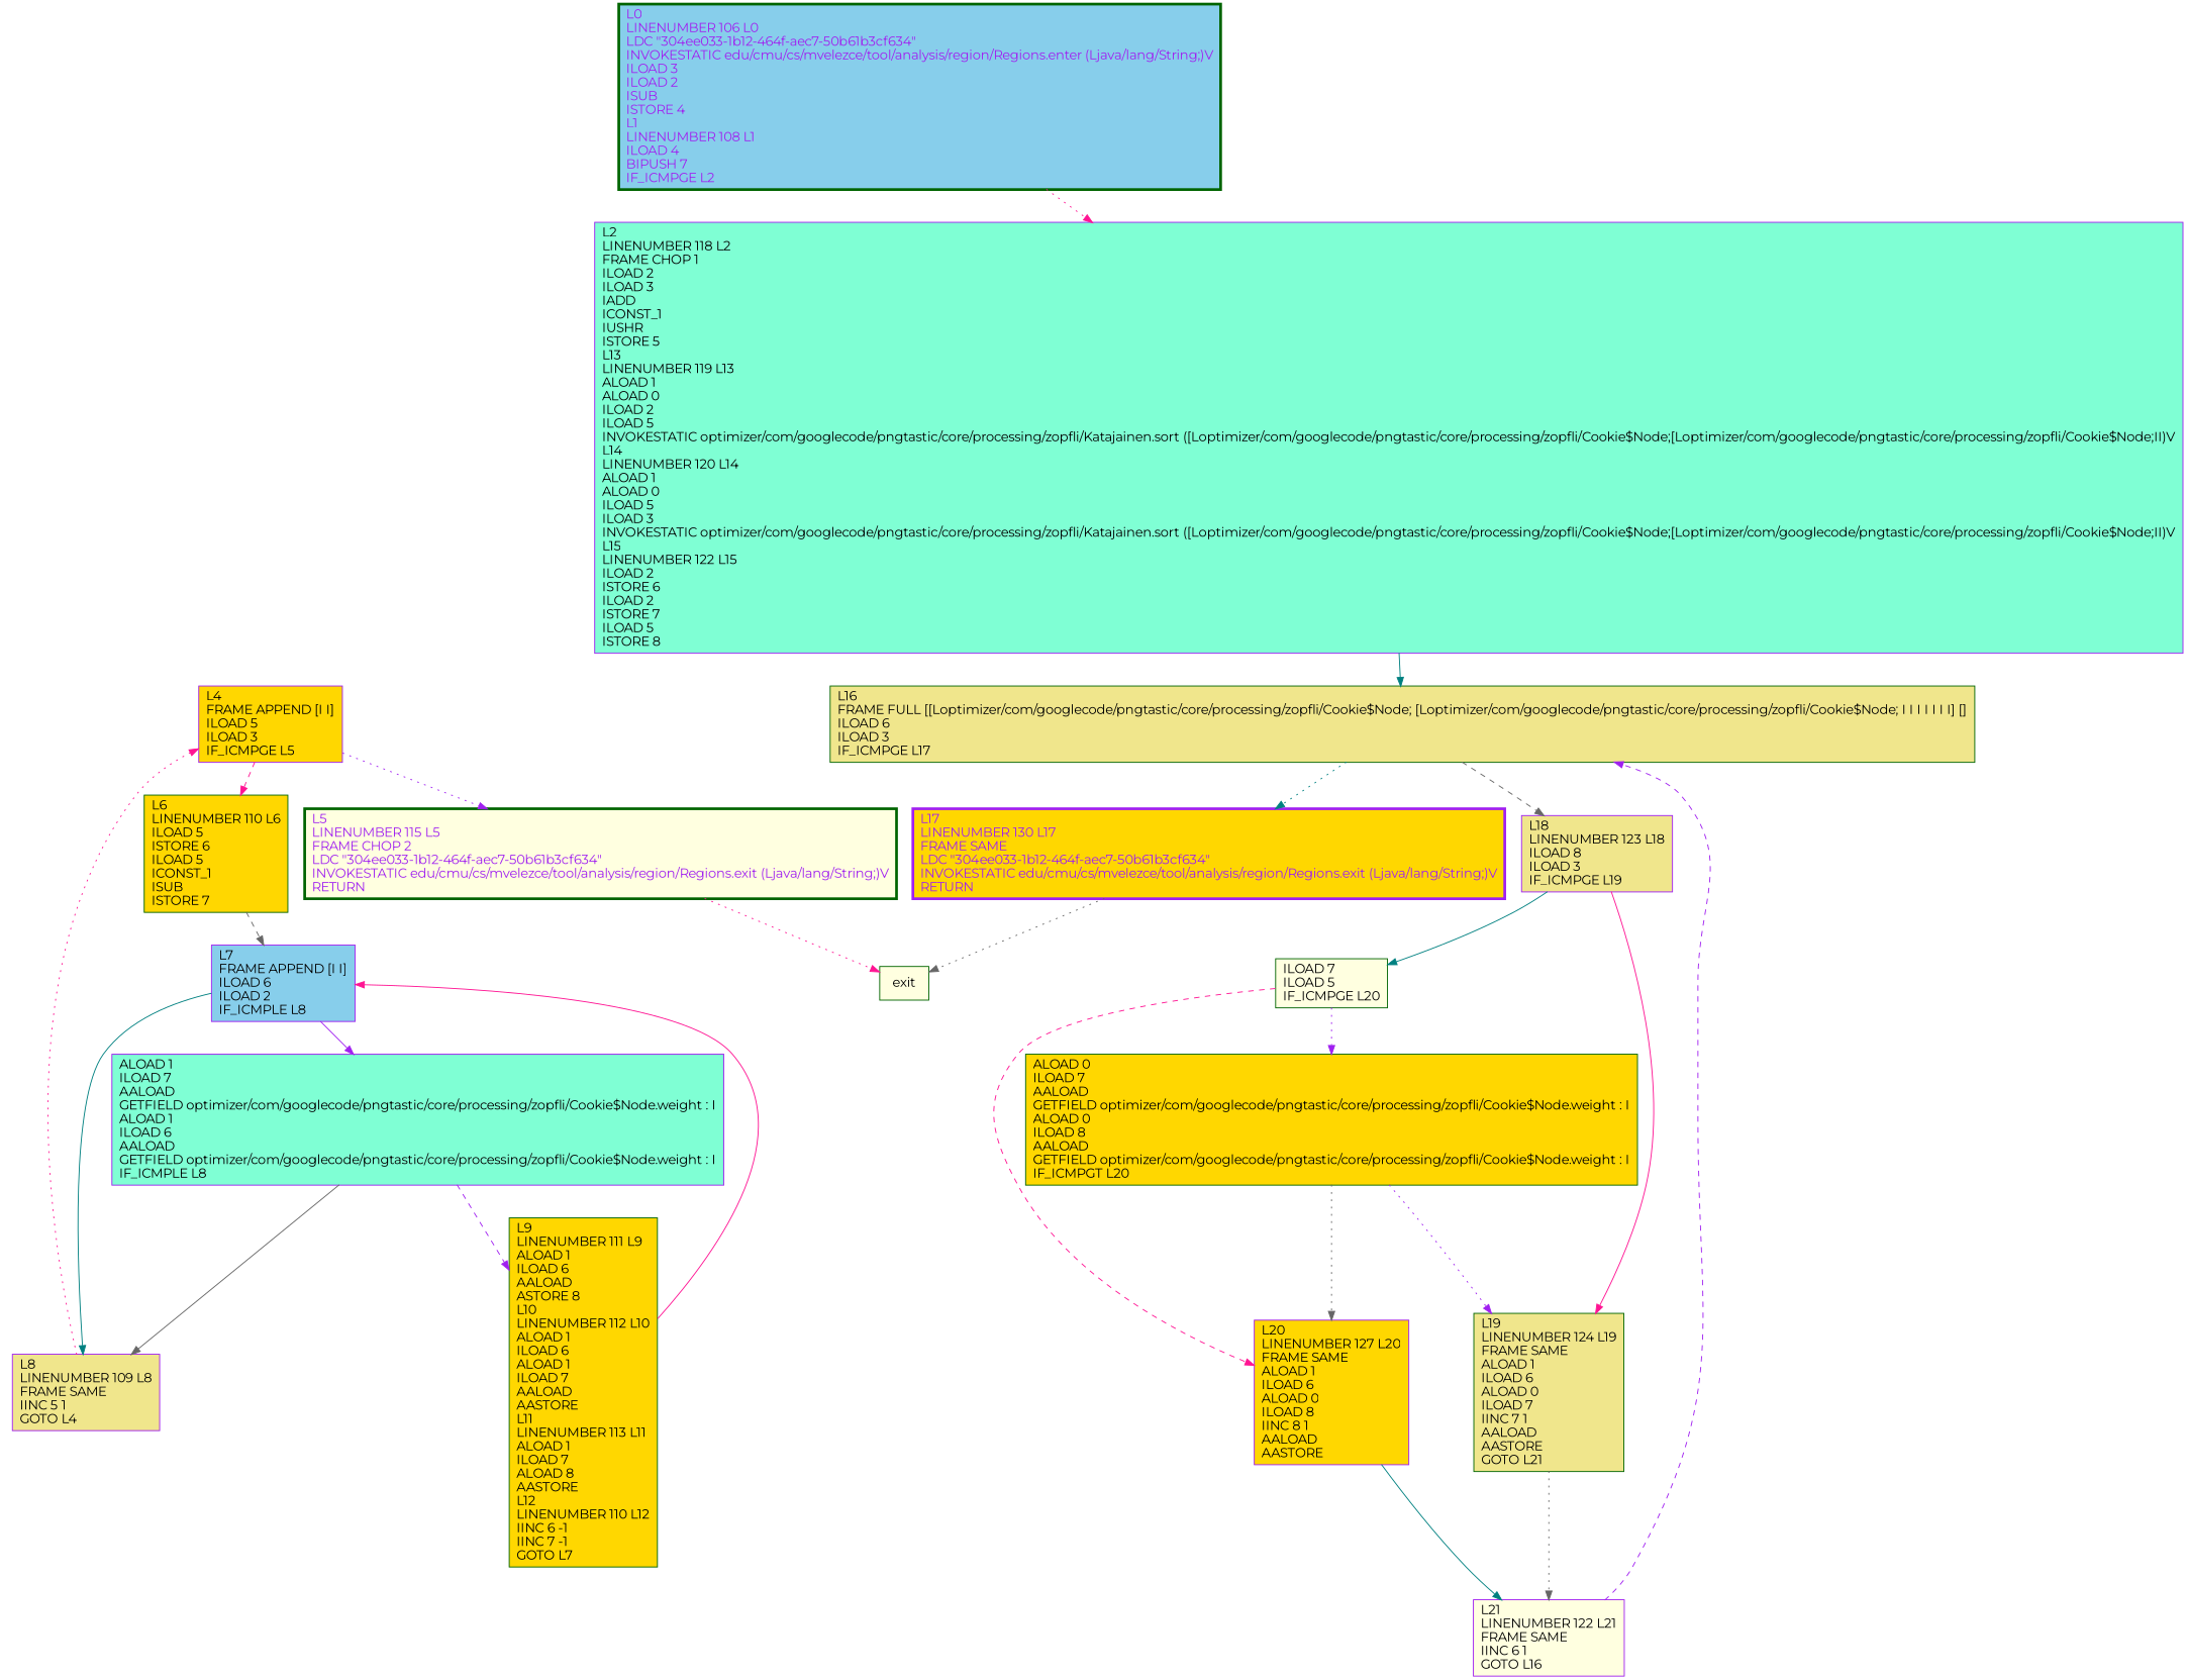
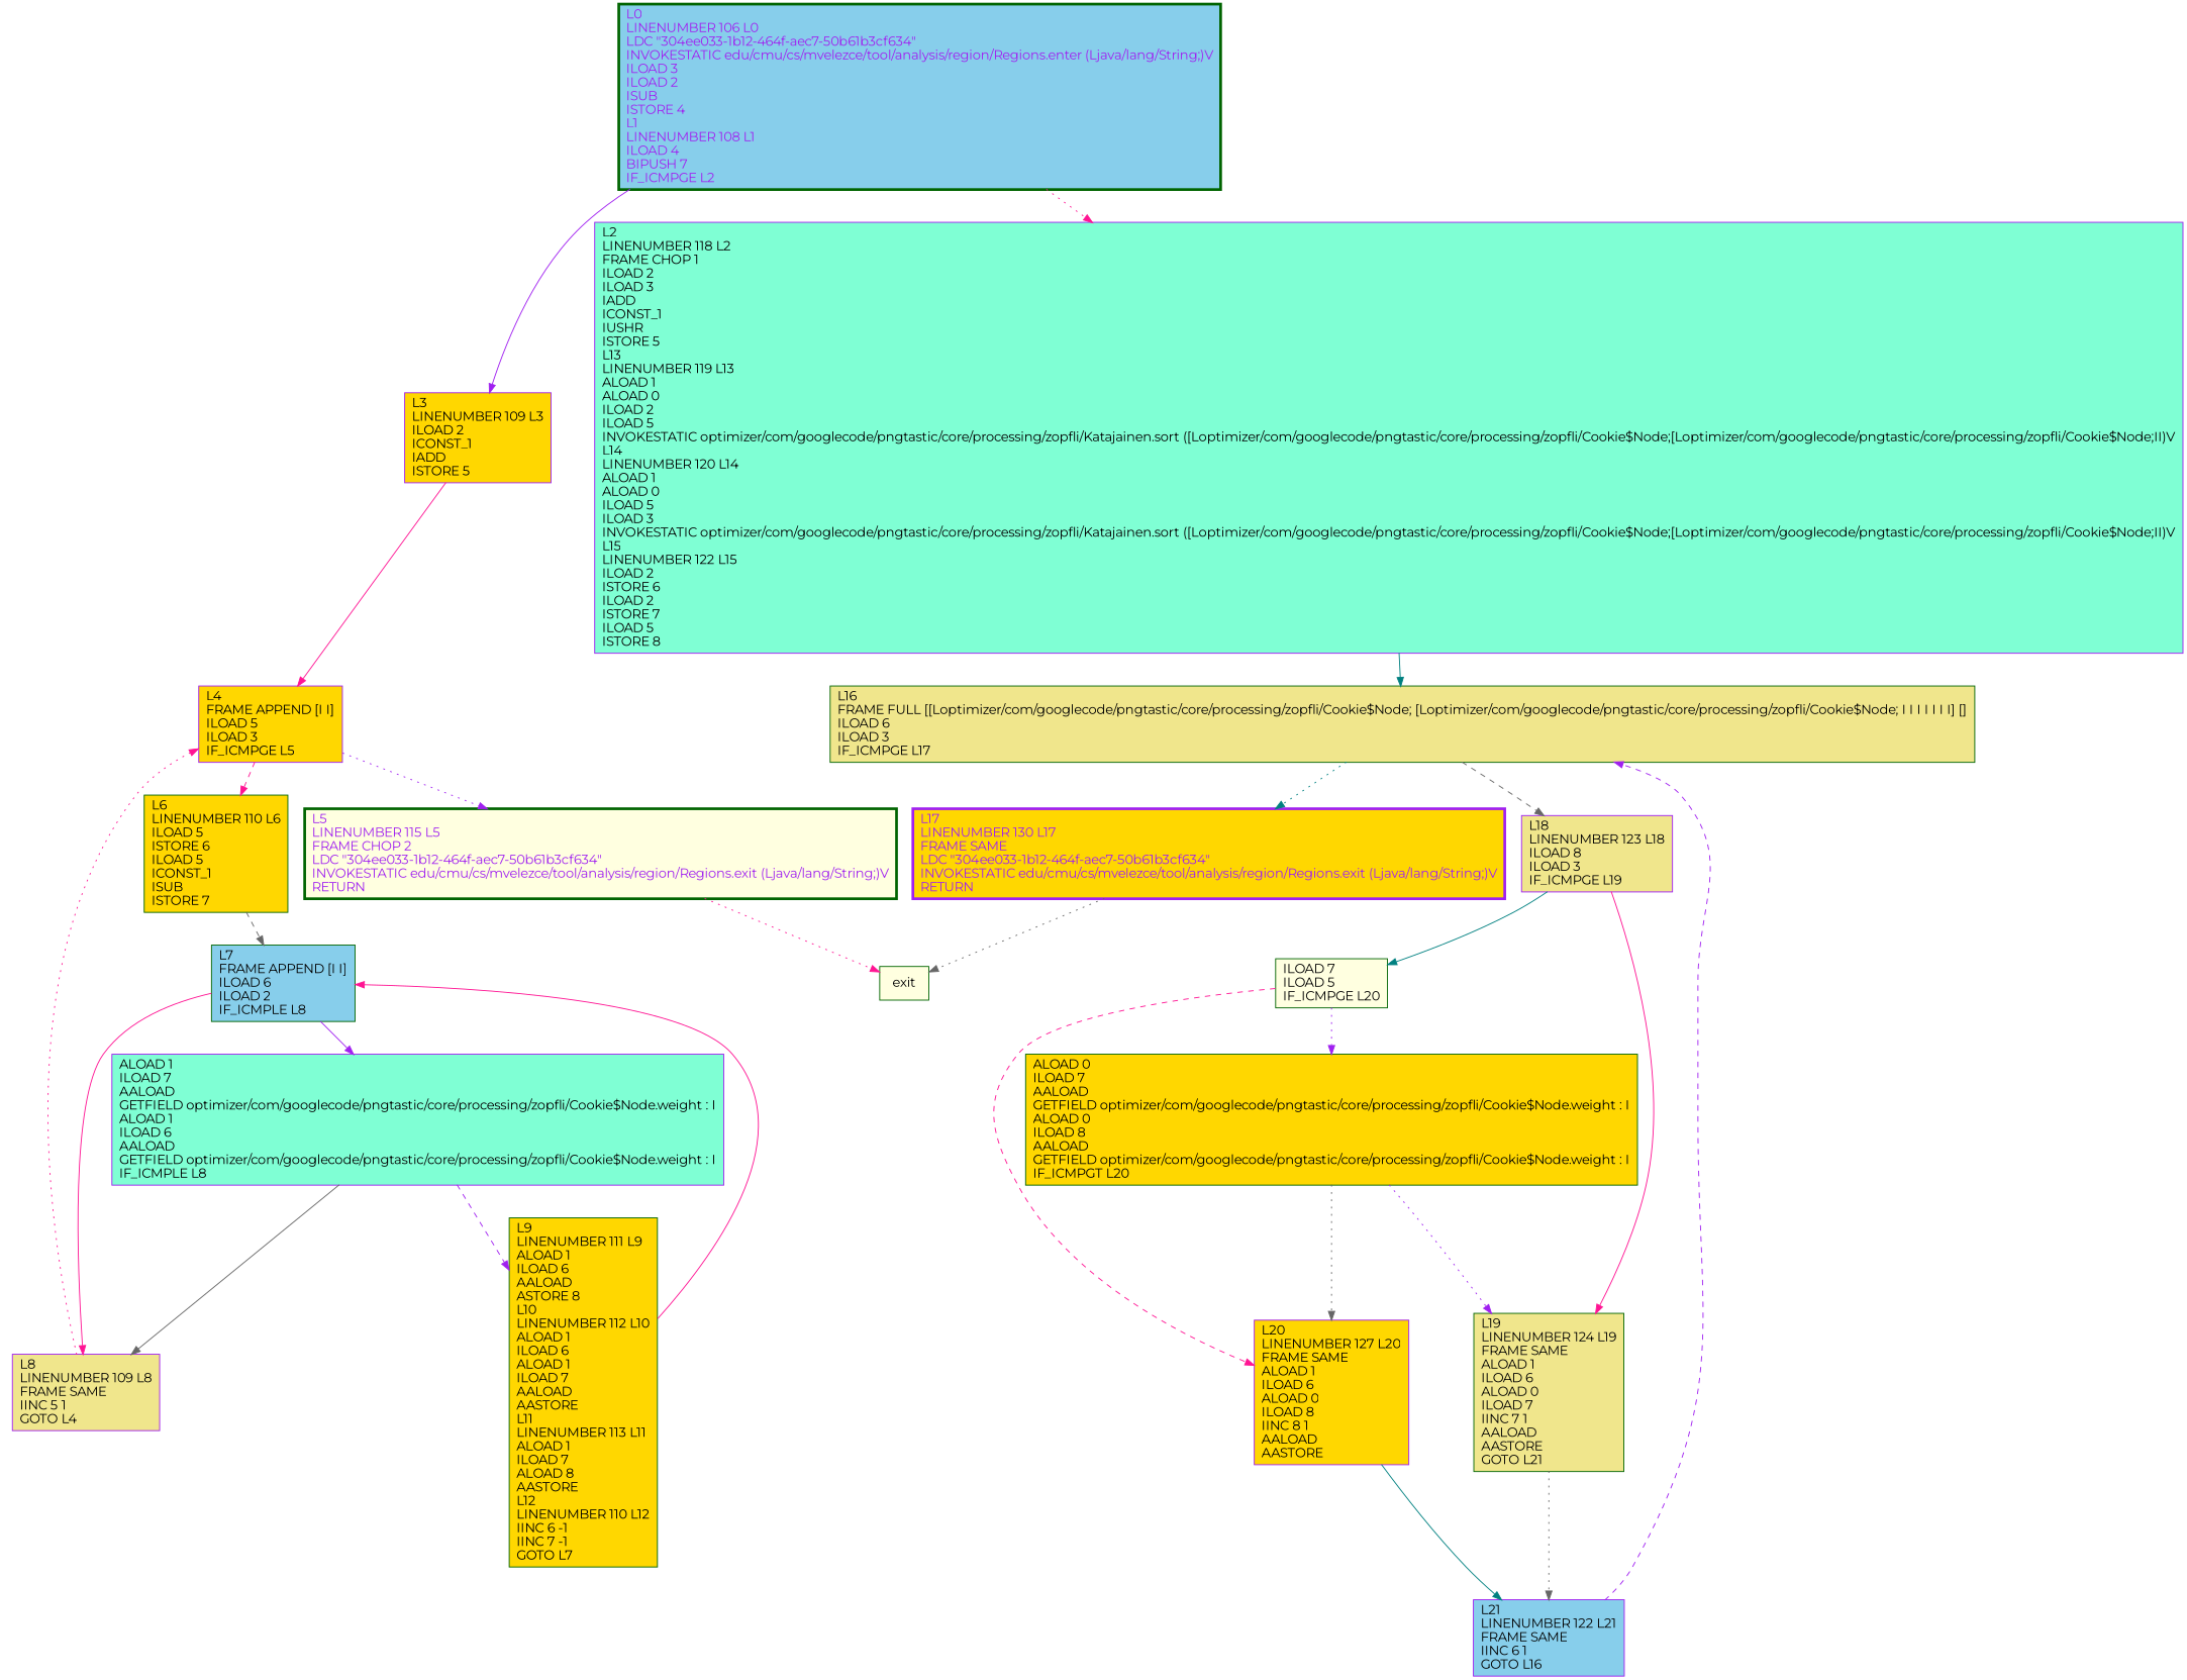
  digraph {
    fontname=Montserrat
    node [color=darkgreen fillcolor=gold fontname=Montserrat shape=record style=filled]
    edge [color=deeppink fontname=Montserrat style=dotted]
    n1 [fillcolor=khaki label="L16\lFRAME FULL [[Loptimizer/com/googlecode/pngtastic/core/processing/zopfli/Cookie$Node; [Loptimizer/com/googlecode/pngtastic/core/processing/zopfli/Cookie$Node; I I I I I I I] []\lILOAD 6\lILOAD 3\lIF_ICMPGE L17\l"]
    n2 [color=purple fillcolor=khaki label="L18\lLINENUMBER 123 L18\lILOAD 8\lILOAD 3\lIF_ICMPGE L19\l"]
    n3 [color=purple fontcolor=purple label="L17\lLINENUMBER 130 L17\lFRAME SAME\lLDC \"304ee033-1b12-464f-aec7-50b61b3cf634\"\lINVOKESTATIC edu/cmu/cs/mvelezce/tool/analysis/region/Regions.exit (Ljava/lang/String;)V\lRETURN\l" penwidth=3]
    n4 [fillcolor=lightyellow label="ILOAD 7\lILOAD 5\lIF_ICMPGE L20\l"]
    n5 [fillcolor=khaki label="L19\lLINENUMBER 124 L19\lFRAME SAME\lALOAD 1\lILOAD 6\lALOAD 0\lILOAD 7\lIINC 7 1\lAALOAD\lAASTORE\lGOTO L21\l"]
    exit [fillcolor=lightyellow]
    n7 [color=purple fillcolor=aquamarine label="ALOAD 1\lILOAD 7\lAALOAD\lGETFIELD optimizer/com/googlecode/pngtastic/core/processing/zopfli/Cookie$Node.weight : I\lALOAD 1\lILOAD 6\lAALOAD\lGETFIELD optimizer/com/googlecode/pngtastic/core/processing/zopfli/Cookie$Node.weight : I\lIF_ICMPLE L8\l"]
    n8 [label="L9\lLINENUMBER 111 L9\lALOAD 1\lILOAD 6\lAALOAD\lASTORE 8\lL10\lLINENUMBER 112 L10\lALOAD 1\lILOAD 6\lALOAD 1\lILOAD 7\lAALOAD\lAASTORE\lL11\lLINENUMBER 113 L11\lALOAD 1\lILOAD 7\lALOAD 8\lAASTORE\lL12\lLINENUMBER 110 L12\lIINC 6 -1\lIINC 7 -1\lGOTO L7\l"]
    n9 [color=purple fillcolor=khaki label="L8\lLINENUMBER 109 L8\lFRAME SAME\lIINC 5 1\lGOTO L4\l"]
-   n10 [color=purple fillcolor=skyblue label="L7\lFRAME APPEND [I I]\lILOAD 6\lILOAD 2\lIF_ICMPLE L8\l"]
+   n10 [fillcolor=skyblue label="L7\lFRAME APPEND [I I]\lILOAD 6\lILOAD 2\lIF_ICMPLE L8\l"]
    n11 [color=purple label="L4\lFRAME APPEND [I I]\lILOAD 5\lILOAD 3\lIF_ICMPGE L5\l"]
    n12 [color=purple label="L20\lLINENUMBER 127 L20\lFRAME SAME\lALOAD 1\lILOAD 6\lALOAD 0\lILOAD 8\lIINC 8 1\lAALOAD\lAASTORE\l"]
    n13 [label="ALOAD 0\lILOAD 7\lAALOAD\lGETFIELD optimizer/com/googlecode/pngtastic/core/processing/zopfli/Cookie$Node.weight : I\lALOAD 0\lILOAD 8\lAALOAD\lGETFIELD optimizer/com/googlecode/pngtastic/core/processing/zopfli/Cookie$Node.weight : I\lIF_ICMPGT L20\l"]
-   n14 [color=purple fillcolor=lightyellow label="L21\lLINENUMBER 122 L21\lFRAME SAME\lIINC 6 1\lGOTO L16\l"]
+   n14 [color=purple fillcolor=skyblue label="L21\lLINENUMBER 122 L21\lFRAME SAME\lIINC 6 1\lGOTO L16\l"]
+   n15 [color=purple label="L3\lLINENUMBER 109 L3\lILOAD 2\lICONST_1\lIADD\lISTORE 5\l"]
    n16 [label="L6\lLINENUMBER 110 L6\lILOAD 5\lISTORE 6\lILOAD 5\lICONST_1\lISUB\lISTORE 7\l"]
    n17 [fillcolor=lightyellow fontcolor=purple label="L5\lLINENUMBER 115 L5\lFRAME CHOP 2\lLDC \"304ee033-1b12-464f-aec7-50b61b3cf634\"\lINVOKESTATIC edu/cmu/cs/mvelezce/tool/analysis/region/Regions.exit (Ljava/lang/String;)V\lRETURN\l" penwidth=3]
    n18 [color=purple fillcolor=aquamarine label="L2\lLINENUMBER 118 L2\lFRAME CHOP 1\lILOAD 2\lILOAD 3\lIADD\lICONST_1\lIUSHR\lISTORE 5\lL13\lLINENUMBER 119 L13\lALOAD 1\lALOAD 0\lILOAD 2\lILOAD 5\lINVOKESTATIC optimizer/com/googlecode/pngtastic/core/processing/zopfli/Katajainen.sort ([Loptimizer/com/googlecode/pngtastic/core/processing/zopfli/Cookie$Node;[Loptimizer/com/googlecode/pngtastic/core/processing/zopfli/Cookie$Node;II)V\lL14\lLINENUMBER 120 L14\lALOAD 1\lALOAD 0\lILOAD 5\lILOAD 3\lINVOKESTATIC optimizer/com/googlecode/pngtastic/core/processing/zopfli/Katajainen.sort ([Loptimizer/com/googlecode/pngtastic/core/processing/zopfli/Cookie$Node;[Loptimizer/com/googlecode/pngtastic/core/processing/zopfli/Cookie$Node;II)V\lL15\lLINENUMBER 122 L15\lILOAD 2\lISTORE 6\lILOAD 2\lISTORE 7\lILOAD 5\lISTORE 8\l"]
    n19 [fillcolor=skyblue fontcolor=purple label="L0\lLINENUMBER 106 L0\lLDC \"304ee033-1b12-464f-aec7-50b61b3cf634\"\lINVOKESTATIC edu/cmu/cs/mvelezce/tool/analysis/region/Regions.enter (Ljava/lang/String;)V\lILOAD 3\lILOAD 2\lISUB\lISTORE 4\lL1\lLINENUMBER 108 L1\lILOAD 4\lBIPUSH 7\lIF_ICMPGE L2\l" penwidth=3]
    n1 -> n2 [color=gray40 style=dashed]
    n1 -> n3 [color=teal]
    n2 -> n4 [color=teal style=solid]
    n2 -> n5 [style=solid]
    n3 -> exit [color=gray40]
    n4 -> n12 [style=dashed]
    n4 -> n13 [color=purple]
    n5 -> n14 [color=gray40]
    n7 -> n8 [color=purple style=dashed]
    n7 -> n9 [color=gray40 style=solid]
    n8 -> n10 [style=solid]
    n9 -> n11
    n10 -> n7 [color=purple style=solid]
-   n10 -> n9 [color=teal style=solid]
+   n10 -> n9 [style=solid]
    n11 -> n16 [style=dashed]
    n11 -> n17 [color=purple]
    n12 -> n14 [color=teal style=solid]
    n13 -> n5 [color=purple]
    n13 -> n12 [color=gray40]
    n14 -> n1 [color=purple style=dashed]
+   n15 -> n11 [style=solid]
    n16 -> n10 [color=gray40 style=dashed]
    n17 -> exit
    n18 -> n1 [color=teal style=solid]
+   n19 -> n15 [color=purple style=solid]
    n19 -> n18
  }
